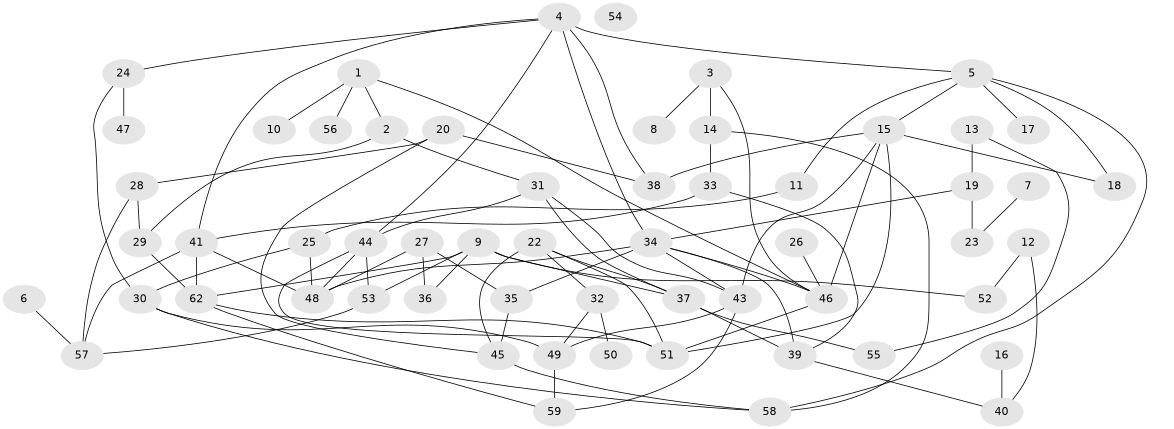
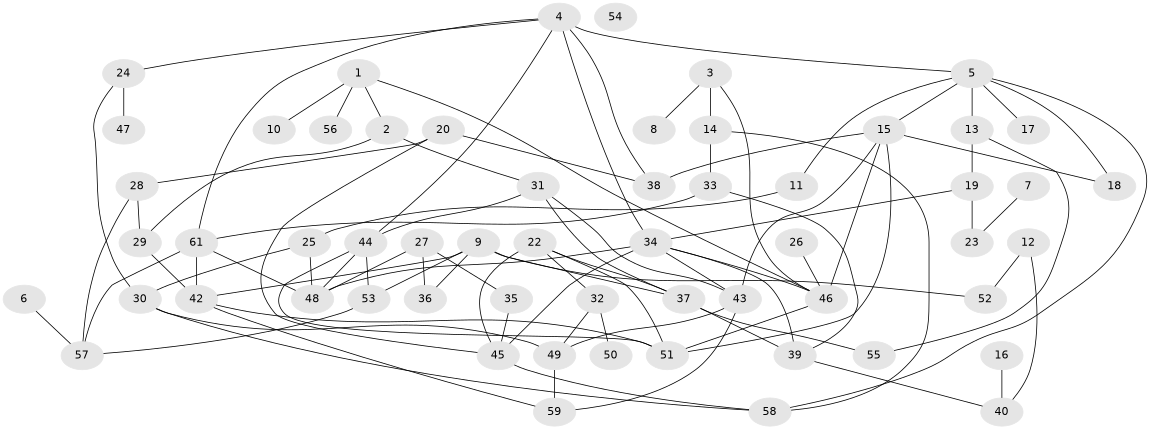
  graph {
    fontname="DejaVu Sans"
    node [color=gray90 fontname="DejaVu Sans" style=filled]
    edge [fontname="DejaVu Sans"]
    1
    2
    10
    46
    56
    29
    31
    51
-   42 [label=62]
+   42
    44
    37
    43
    3
    8
    14
    58
    33
    4
    5
    24
    34
    38
-   41
+   41 [label=61]
    11
    13
    15
    17
    18
    30
    47
    35
    48
    39
    57
    53
    25
    19
    55
    6
    7
    23
    9
    36
    52
    59
    12
    40
    49
    16
    45
    20
    28
    22
    32
    50
    26
    27
    54
    1 -- 2
    1 -- 10
    1 -- 46
    1 -- 56
    2 -- 29
    2 -- 31
    46 -- 51
    29 -- 42
    31 -- 44
    31 -- 37
    31 -- 43
    42 -- 51
    42 -- 59
    44 -- 51
    44 -- 48
    44 -- 53
    37 -- 39
    37 -- 55
    43 -- 59
    43 -- 49
    3 -- 46
    3 -- 8
    3 -- 14
    14 -- 58
    14 -- 33
    33 -- 41
    33 -- 39
    4 -- 44
    4 -- 5
    4 -- 24
    4 -- 34
    4 -- 38
    4 -- 41
    5 -- 58
    5 -- 11
+   5 -- 13
    5 -- 15
    5 -- 17
    5 -- 18
    24 -- 30
    24 -- 47
    34 -- 46
    34 -- 43
-   34 -- 35
+   34 -- 45
    34 -- 48
    34 -- 39
    41 -- 42
    41 -- 48
    41 -- 57
    11 -- 25
    13 -- 19
    13 -- 55
    15 -- 46
    15 -- 51
    15 -- 43
    15 -- 38
    15 -- 18
    30 -- 58
    30 -- 49
    35 -- 45
    39 -- 40
    53 -- 57
    25 -- 30
    25 -- 48
    19 -- 34
    19 -- 23
    6 -- 57
    7 -- 23
    9 -- 42
    9 -- 37
    9 -- 53
    9 -- 36
    9 -- 52
    12 -- 52
    12 -- 40
    49 -- 59
    16 -- 40
    45 -- 58
    20 -- 38
    20 -- 45
    20 -- 28
    28 -- 29
    28 -- 57
    22 -- 51
    22 -- 37
    22 -- 45
    22 -- 32
    32 -- 49
    32 -- 50
    26 -- 46
    27 -- 35
    27 -- 48
    27 -- 36
  }
